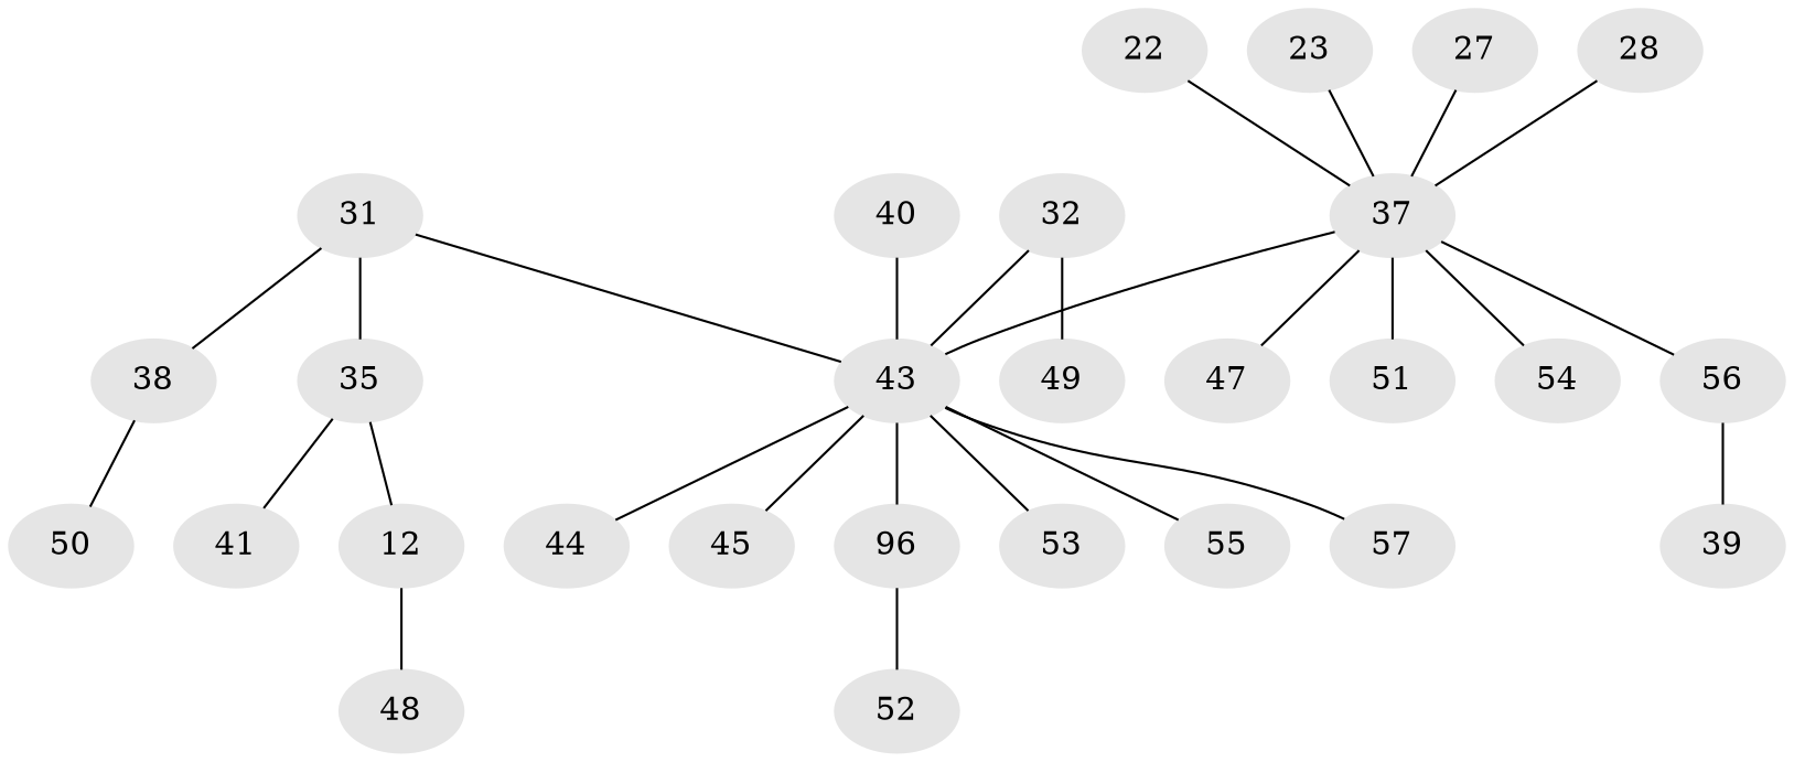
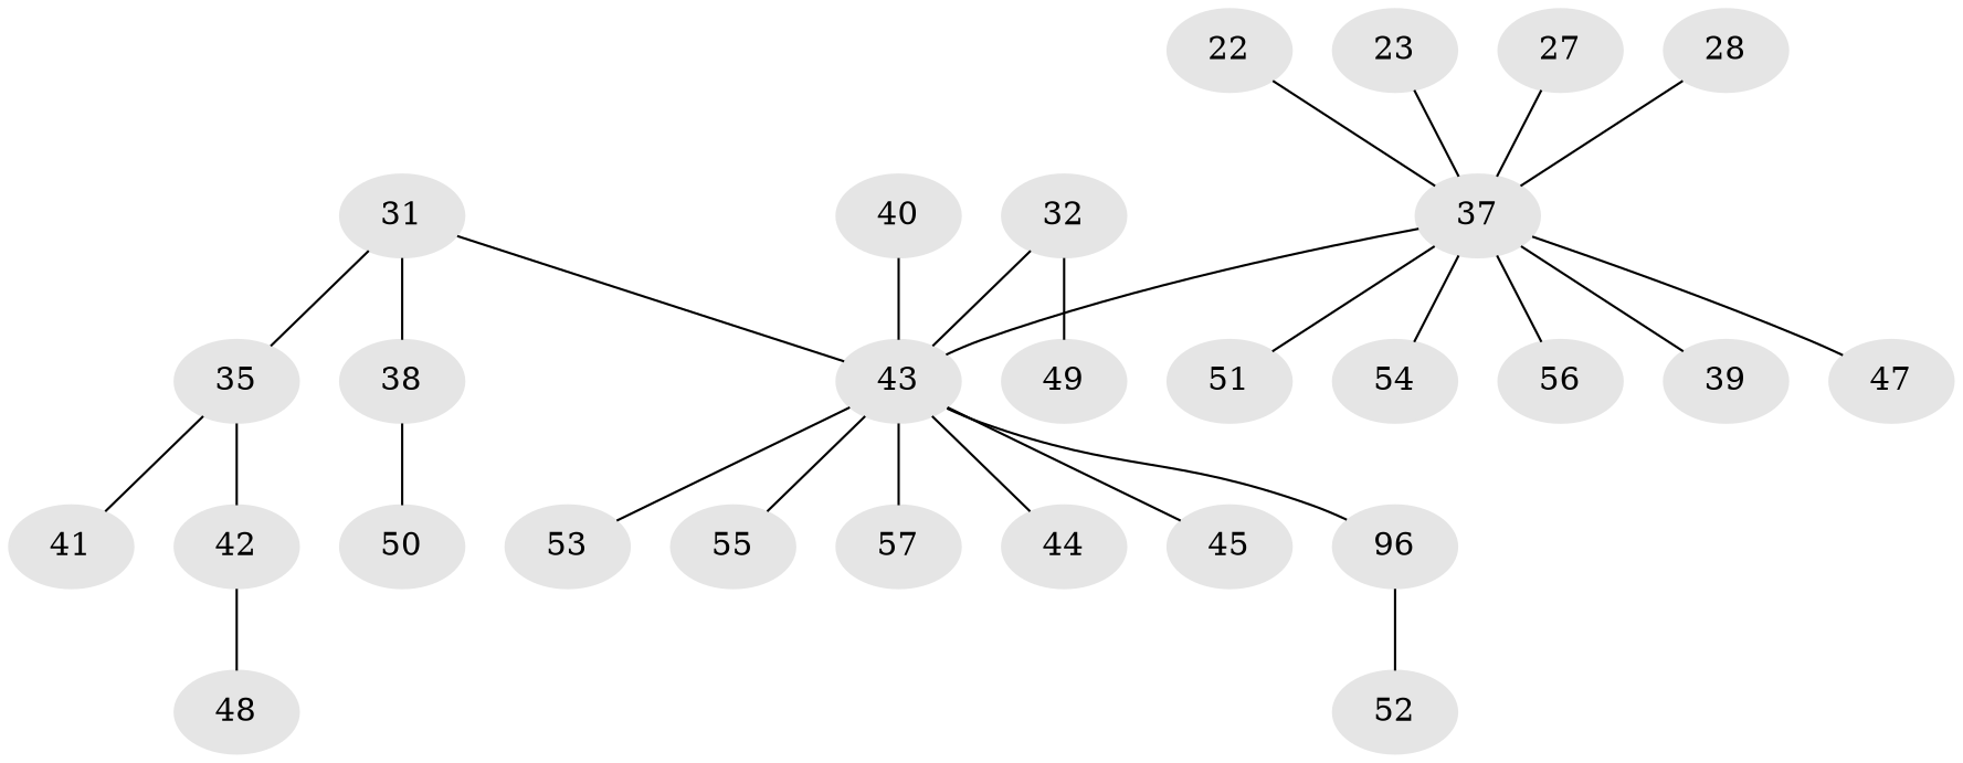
  graph {
    node [color=gray90 style=filled]
    37 [super="+20"]
    43 [super="+5+18+33+24+26+34+36"]
    39
    47
    51
    54
    56 [super="+21"]
    22
    23
    27
    28
    35 [super="+16"]
    41
-   42 [label=12]
+   42
    31
    38
    50
    44
    45
    n20 [label=96]
    53
    55
    57
    32
    49
    48
    40
    52
    37 -- 43
-   56 -- 39
+   37 -- 39
    37 -- 47
    37 -- 51
    37 -- 54
    37 -- 56
    43 -- 44
    43 -- 45
    43 -- n20
    43 -- 53
    43 -- 55
    43 -- 57
    22 -- 37
    23 -- 37
    27 -- 37
    28 -- 37
    35 -- 41
    35 -- 42
    42 -- 48
    31 -- 43
    31 -- 35
    31 -- 38
    38 -- 50
    n20 -- 52
    32 -- 43
    32 -- 49
    40 -- 43
  }
